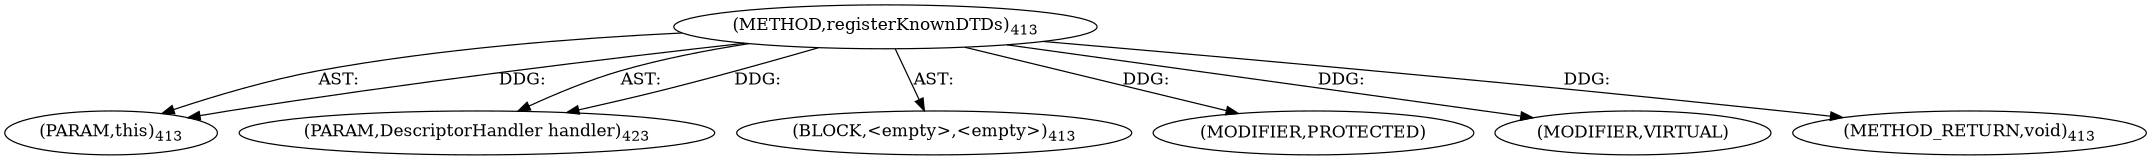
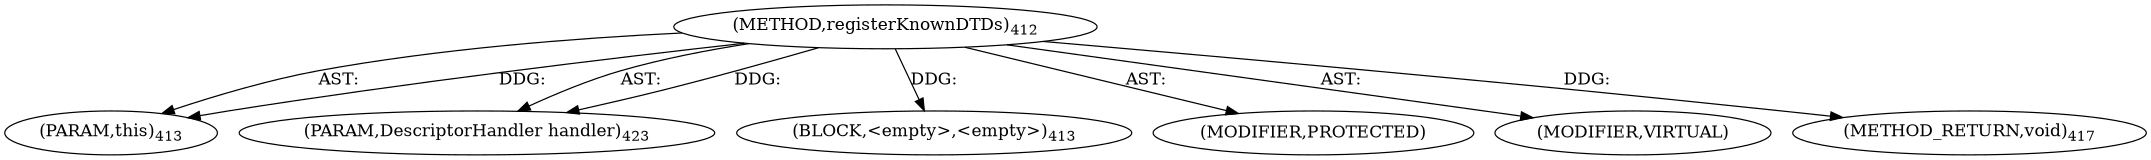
  digraph {
-   n1 [label=<(METHOD,registerKnownDTDs)<SUB>413</SUB>>]
+   n1 [label=<(METHOD,registerKnownDTDs)<SUB>412</SUB>>]
    n2 [label=<(PARAM,this)<SUB>413</SUB>>]
    n3 [label=<(PARAM,DescriptorHandler handler)<SUB>423</SUB>>]
    n4 [label=<(BLOCK,&lt;empty&gt;,&lt;empty&gt;)<SUB>413</SUB>>]
    n5 [label=<(MODIFIER,PROTECTED)>]
    n6 [label=<(MODIFIER,VIRTUAL)>]
-   n7 [label=<(METHOD_RETURN,void)<SUB>413</SUB>>]
+   n7 [label=<(METHOD_RETURN,void)<SUB>417</SUB>>]
    n1 -> n2 [label="AST: "]
    n1 -> n2 [label="DDG: "]
    n1 -> n3 [label="AST: "]
    n1 -> n3 [label="DDG: "]
-   n1 -> n4 [label="AST: "]
-   n1 -> n5 [label="DDG: "]
-   n1 -> n6 [label="DDG: "]
+   n1 -> n4 [label="DDG: "]
+   n1 -> n5 [label="AST: "]
+   n1 -> n6 [label="AST: "]
    n1 -> n7 [label="DDG: "]
  }
